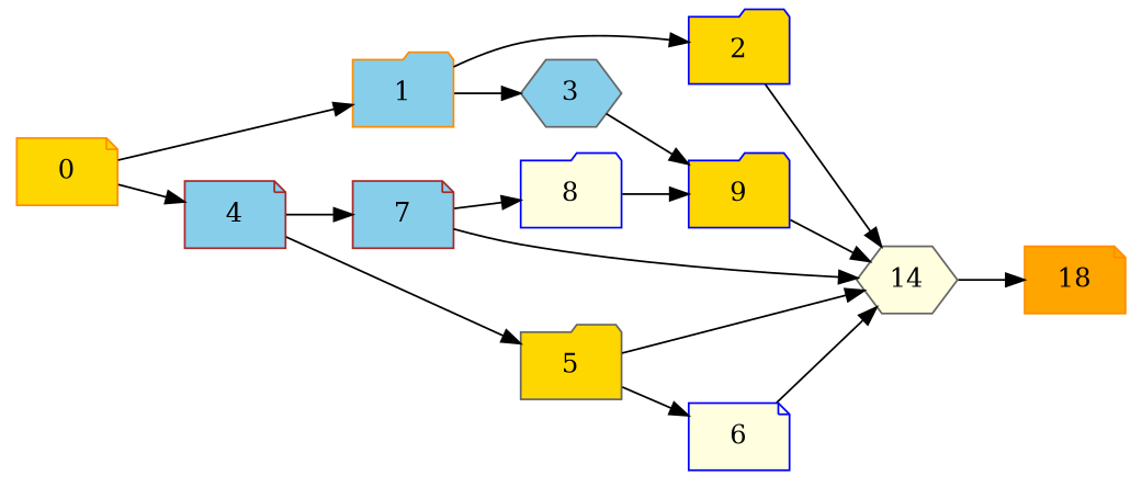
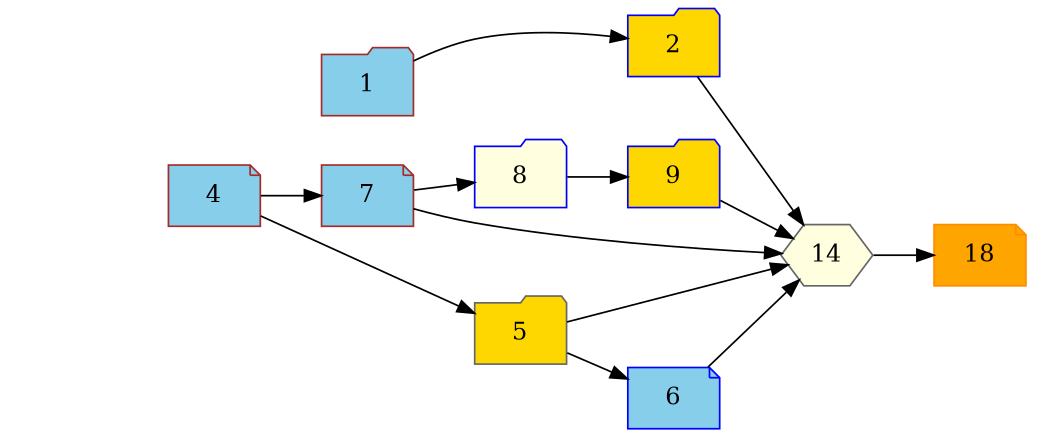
  digraph {
    rankdir=LR
    node [color=blue fillcolor=gold shape=note style=filled]
-   0 [color=darkorange]
-   1 [color=darkorange fillcolor=skyblue shape=folder]
+   1 [color=brown fillcolor=skyblue shape=folder]
    4 [color=brown fillcolor=skyblue]
    2 [shape=folder]
-   3 [color=gray40 fillcolor=skyblue shape=hexagon]
    5 [color=gray40 shape=folder]
    7 [color=brown fillcolor=skyblue]
    n8 [color=gray40 fillcolor=lightyellow label=14 shape=hexagon]
    9 [shape=folder]
    n10 [color=darkorange fillcolor=orange label=18]
-   6 [fillcolor=lightyellow]
+   6 [fillcolor=skyblue]
    8 [fillcolor=lightyellow shape=folder]
-   0 -> 1
-   0 -> 4
    1 -> 2
-   1 -> 3
    4 -> 5
    4 -> 7
    2 -> n8
-   3 -> 9
    5 -> n8
    5 -> 6
    7 -> n8
    7 -> 8
    n8 -> n10
    9 -> n8
    6 -> n8
    8 -> 9
  }
